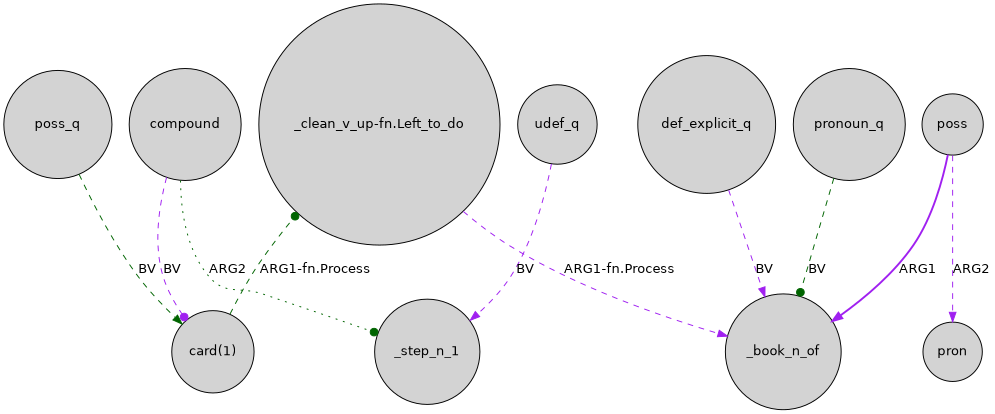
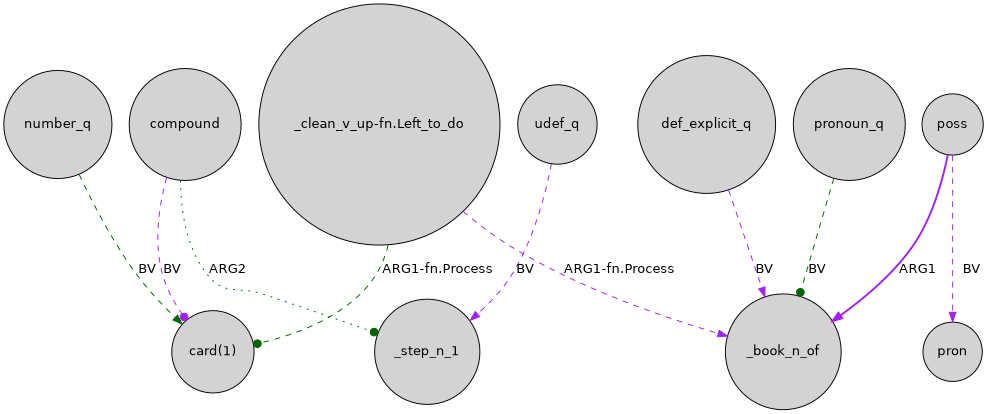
  digraph {
    fontname="DejaVu Sans"
    node [fontname="DejaVu Sans" shape=circle style=filled]
    edge [arrowhead=normal color=purple fontname="DejaVu Sans" style=dashed]
    def_explicit_q
    _book_n_of
    "_clean_v_up-fn.Left_to_do"
    "card(1)"
    compound
    _step_n_1
-   number_q [label=poss_q]
+   number_q
    poss
    pron
    pronoun_q
    udef_q
    def_explicit_q -> _book_n_of [label=BV]
    "_clean_v_up-fn.Left_to_do" -> _book_n_of [label="ARG1-fn.Process"]
-   "card(1)" -> "_clean_v_up-fn.Left_to_do" [arrowhead=dot color=darkgreen label="ARG1-fn.Process"]
+   "_clean_v_up-fn.Left_to_do" -> "card(1)" [arrowhead=dot color=darkgreen label="ARG1-fn.Process"]
    compound -> "card(1)" [arrowhead=dot label=BV]
    compound -> _step_n_1 [arrowhead=dot color=darkgreen label=ARG2 style=dotted]
    number_q -> "card(1)" [color=darkgreen label=BV]
    poss -> _book_n_of [label=ARG1 style=bold]
-   poss -> pron [label=ARG2]
+   poss -> pron [label=BV]
    pronoun_q -> _book_n_of [arrowhead=dot color=darkgreen label=BV]
    udef_q -> _step_n_1 [label=BV]
  }
